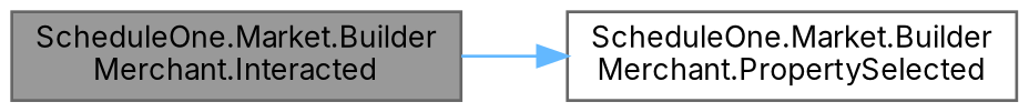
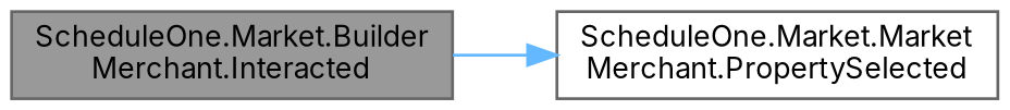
  digraph {
    rankdir=LR
    fontname=Inter
    node [fontname=Inter fontsize=10 shape=box style=filled]
    n1 [color=gray40 fillcolor=grey60 fontcolor=black height=0.2 label="ScheduleOne.Market.Builder\lMerchant.Interacted" width=0.4]
-   n2 [color=grey40 fillcolor=white height=0.2 label="ScheduleOne.Market.Builder\lMerchant.PropertySelected" width=0.4]
+   n2 [color=grey40 fillcolor=white height=0.2 label="ScheduleOne.Market.Market\lMerchant.PropertySelected" width=0.4]
    n1 -> n2 [color=steelblue1 fontname=Inter fontsize=10 labelfontname=Helvetica labelfontsize=10 style=solid]
  }
